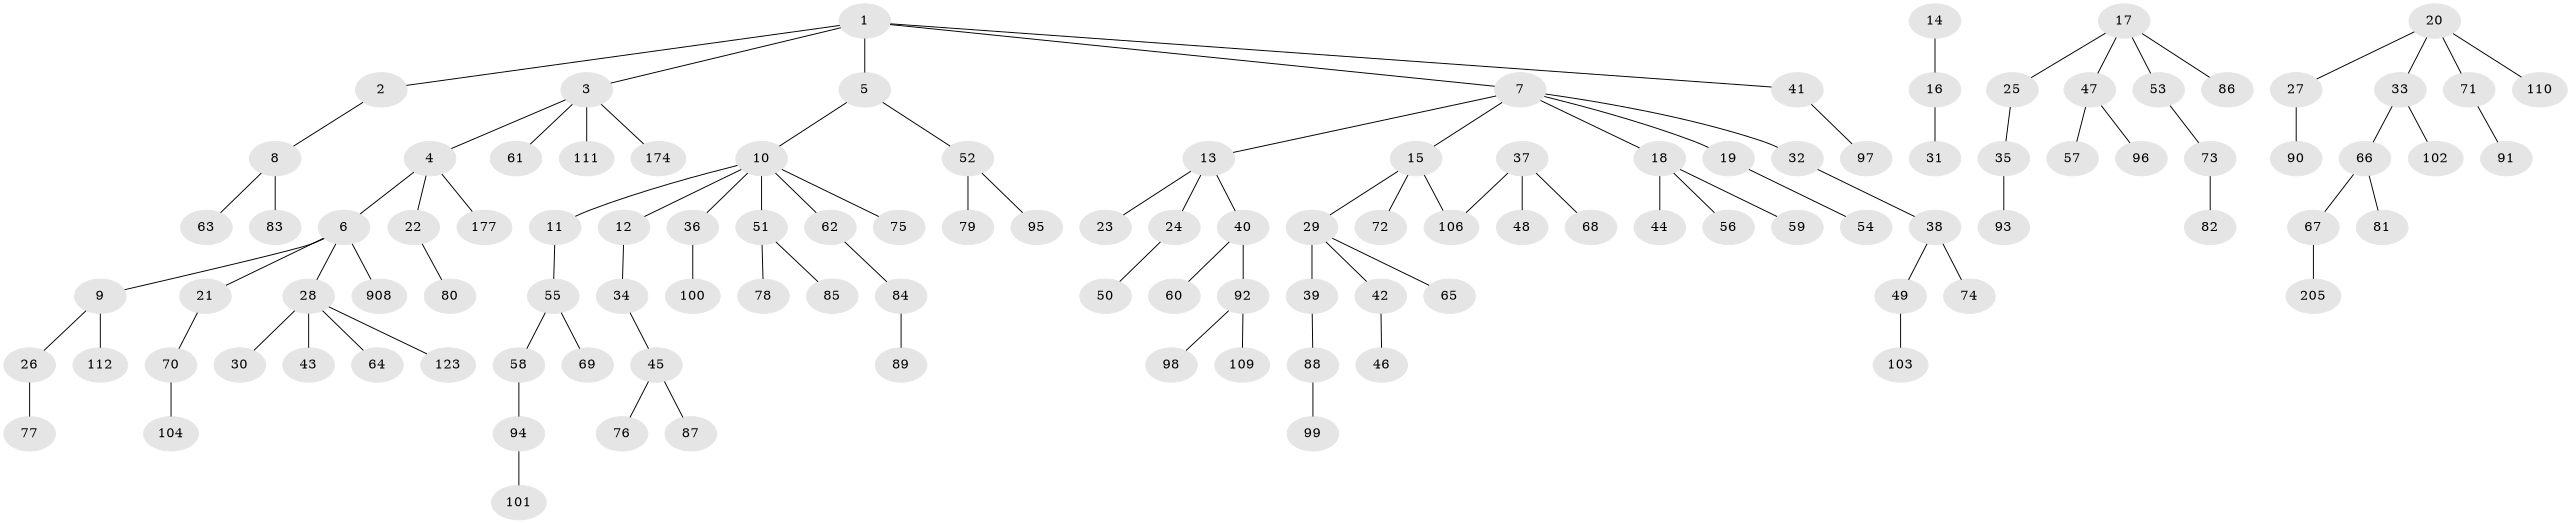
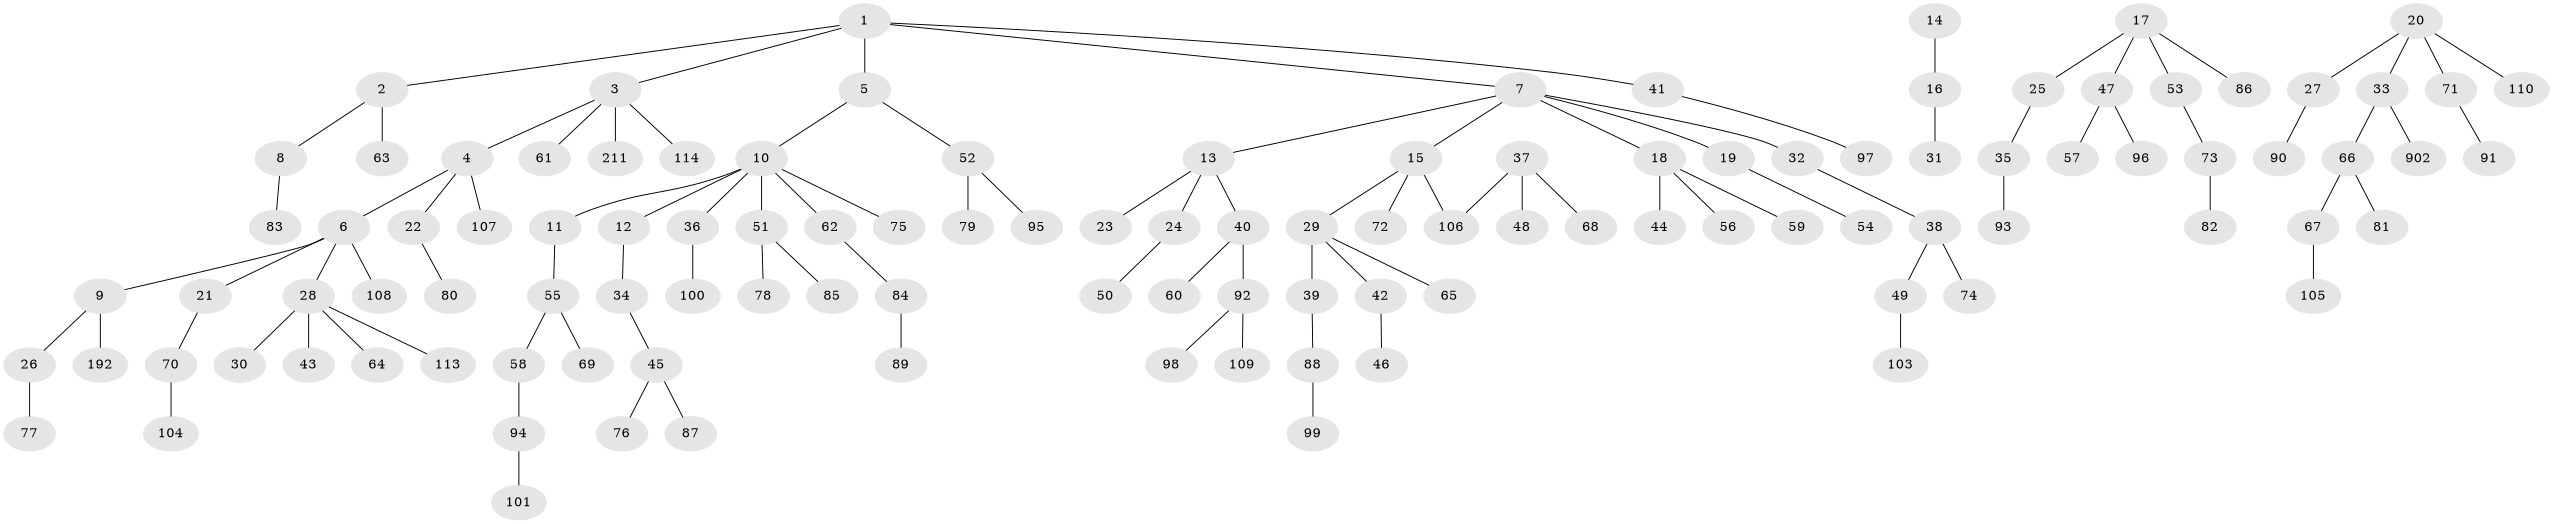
  graph {
    node [color=gray90 style=filled]
    1
    2
    3
    5
    7
    41
    8
    4
    61
-   111
-   114 [label=174]
+   111 [label=211]
+   114
    10
    52
    13
    15
    18
    19
    32
    97
    63
    83
    6
    22
-   107 [label=177]
+   107
    14
    16
    9
    21
    28
-   108 [label=908]
+   108
    80
    11
    12
    36
    51
    62
    75
    79
    95
    26
-   112
+   112 [label=192]
    70
    30
    43
    64
-   113 [label=123]
+   113
    23
    24
    40
    29
    72
    106
    17
    25
    47
    53
    86
    44
    56
    59
    54
    20
    27
    33
    71
    110
    38
    77
    55
    34
    100
    78
    85
    84
    58
    69
    45
    50
    60
    92
    31
    39
    42
    65
    37
    48
    68
    35
    57
    96
    73
    90
    66
-   102
+   102 [label=902]
    91
    104
    93
    88
    46
    49
    74
    67
    81
    76
    87
    103
    99
    98
    109
    82
    94
    101
    89
-   105 [label=205]
+   105
    1 -- 2
    1 -- 3
    1 -- 5
    1 -- 7
    1 -- 41
    2 -- 8
    3 -- 4
    3 -- 61
    3 -- 111
    3 -- 114
    5 -- 10
    5 -- 52
    7 -- 13
    7 -- 15
    7 -- 18
    7 -- 19
    7 -- 32
    41 -- 97
-   8 -- 63
+   2 -- 63
    8 -- 83
    4 -- 6
    4 -- 22
    4 -- 107
    10 -- 11
    10 -- 12
    10 -- 36
    10 -- 51
    10 -- 62
    10 -- 75
    52 -- 79
    52 -- 95
    13 -- 23
    13 -- 24
    13 -- 40
    15 -- 29
    15 -- 72
    15 -- 106
    18 -- 44
    18 -- 56
    18 -- 59
    19 -- 54
    32 -- 38
    6 -- 9
    6 -- 21
    6 -- 28
    6 -- 108
    22 -- 80
    14 -- 16
    16 -- 31
    9 -- 26
    9 -- 112
    21 -- 70
    28 -- 30
    28 -- 43
    28 -- 64
    28 -- 113
    11 -- 55
    12 -- 34
    36 -- 100
    51 -- 78
    51 -- 85
    62 -- 84
    26 -- 77
    70 -- 104
    24 -- 50
    40 -- 60
    40 -- 92
    29 -- 39
    29 -- 42
    29 -- 65
    17 -- 25
    17 -- 47
    17 -- 53
    17 -- 86
    25 -- 35
    47 -- 57
    47 -- 96
    53 -- 73
    20 -- 27
    20 -- 33
    20 -- 71
    20 -- 110
    27 -- 90
    33 -- 66
    33 -- 102
    71 -- 91
    38 -- 49
    38 -- 74
    55 -- 58
    55 -- 69
    34 -- 45
    84 -- 89
    58 -- 94
    45 -- 76
    45 -- 87
    92 -- 98
    92 -- 109
    39 -- 88
    42 -- 46
    37 -- 106
    37 -- 48
    37 -- 68
    35 -- 93
    73 -- 82
    66 -- 67
    66 -- 81
    88 -- 99
    49 -- 103
    67 -- 105
    94 -- 101
  }
